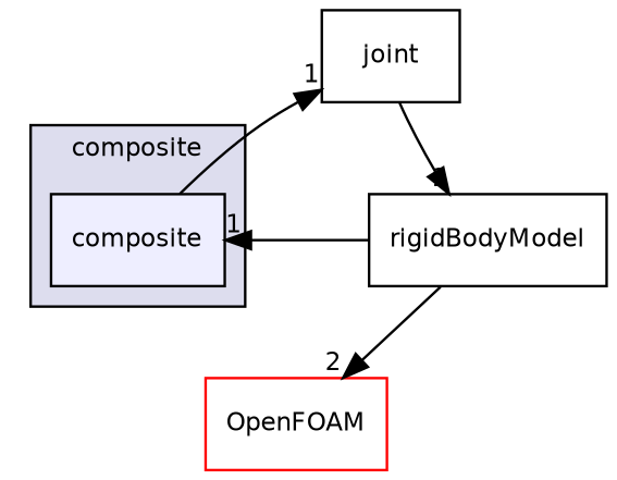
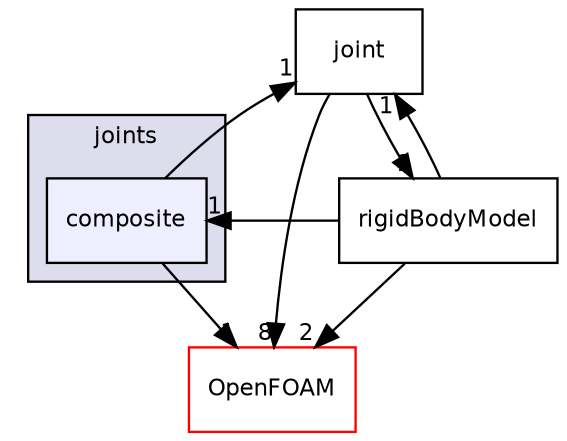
  digraph {
    compound=true
    node [fontname=Helvetica fontsize=10 shape=box]
    edge [headlabel=1 labeldistance=1.5 labelfontname=Helvetica labelfontsize=10]
    n1 [fillcolor="#eeeeff" label=composite pencolor=black style=filled]
    n2 [color=red label=OpenFOAM]
    n3 [label=joint]
    n4 [label=rigidBodyModel]
    subgraph cluster_1 {
      bgcolor="#ddddee"
      fontname=Helvetica
      fontsize=10
-     label=composite
+     label=joints
      pencolor=black
      n1
    }
+   n1 -> n2
    n1 -> n3
+   n3 -> n2 [headlabel=8]
    n3 -> n4
    n4 -> n1
    n4 -> n2 [headlabel=2]
+   n4 -> n3
  }
